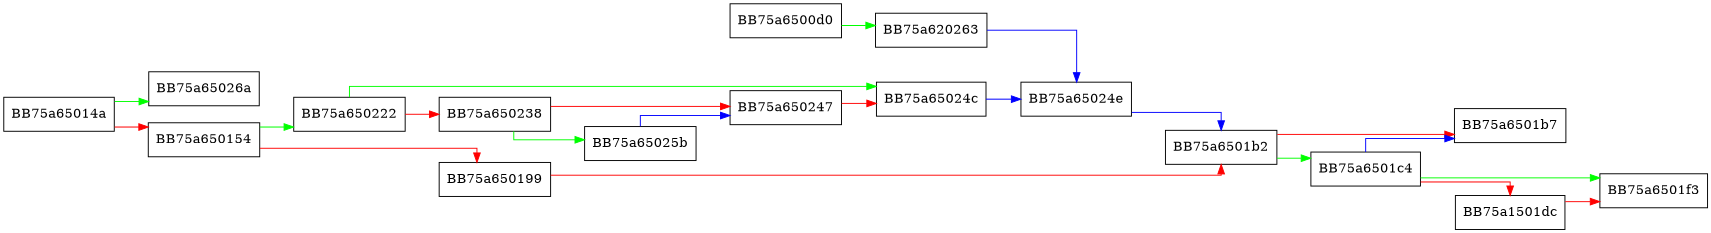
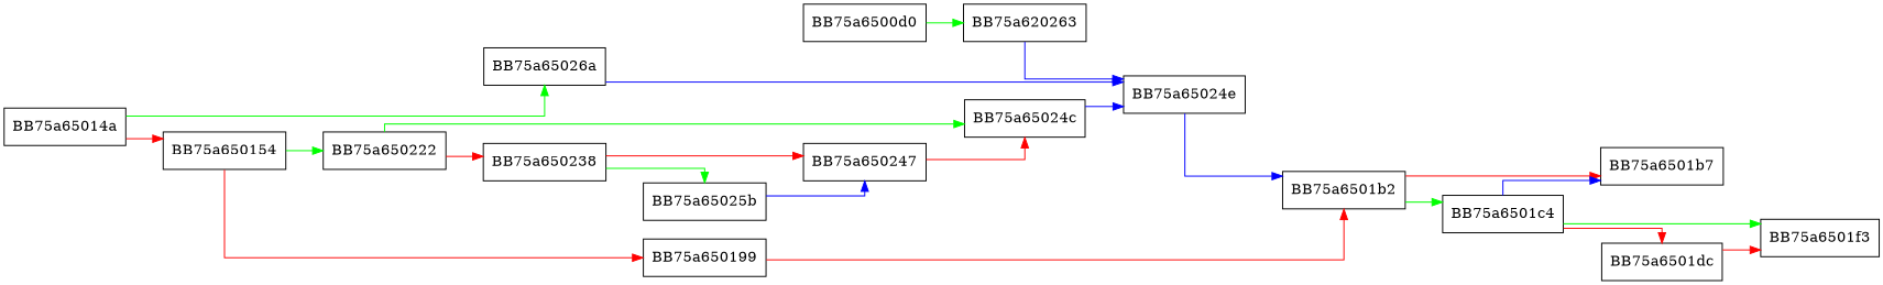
  digraph {
    rankdir=LR
    splines=ortho
    node [shape=box]
    edge [color=red]
    n1 [label=BB75a620263]
    BB75a6500d0
    BB75a65024e
    BB75a65014a
    BB75a65026a
    BB75a650154
    BB75a6501b2
    BB75a650222
    BB75a650199
    BB75a65024c
    BB75a650238
    BB75a65025b
    BB75a650247
    BB75a6501c4
    BB75a6501b7
    BB75a6501f3
-   BB75a6501dc [label=BB75a1501dc]
+   BB75a6501dc
    n1 -> BB75a65024e [color=blue]
    BB75a6500d0 -> n1 [color=green]
    BB75a65024e -> BB75a6501b2 [color=blue]
    BB75a65014a -> BB75a65026a [color=green]
    BB75a65014a -> BB75a650154
+   BB75a65026a -> BB75a65024e [color=blue]
    BB75a650154 -> BB75a650222 [color=green]
    BB75a650154 -> BB75a650199
    BB75a6501b2 -> BB75a6501c4 [color=green]
    BB75a6501b2 -> BB75a6501b7
    BB75a650222 -> BB75a65024c [color=green]
    BB75a650222 -> BB75a650238
    BB75a650199 -> BB75a6501b2
    BB75a65024c -> BB75a65024e [color=blue]
    BB75a650238 -> BB75a65025b [color=green]
    BB75a650238 -> BB75a650247
    BB75a65025b -> BB75a650247 [color=blue]
    BB75a650247 -> BB75a65024c
    BB75a6501c4 -> BB75a6501b7 [color=blue]
    BB75a6501c4 -> BB75a6501f3 [color=green]
    BB75a6501c4 -> BB75a6501dc
    BB75a6501dc -> BB75a6501f3
  }
